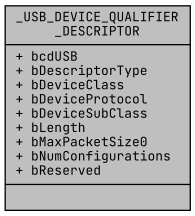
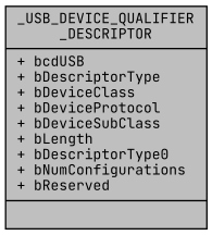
  digraph {
    fontname="JetBrains Mono"
-   n1 [color=black fillcolor=grey75 fontcolor=black fontname="JetBrains Mono" fontsize=10 height=0.2 label="{_USB_DEVICE_QUALIFIER\l_DESCRIPTOR\n|+ bcdUSB\l+ bDescriptorType\l+ bDeviceClass\l+ bDeviceProtocol\l+ bDeviceSubClass\l+ bLength\l+ bMaxPacketSize0\l+ bNumConfigurations\l+ bReserved\l|}" shape=record style=filled width=0.4]
+   n1 [color=black fillcolor=grey75 fontcolor=black fontname="JetBrains Mono" fontsize=10 height=0.2 label="{_USB_DEVICE_QUALIFIER\l_DESCRIPTOR\n|+ bcdUSB\l+ bDescriptorType\l+ bDeviceClass\l+ bDeviceProtocol\l+ bDeviceSubClass\l+ bLength\l+ bDescriptorType0\l+ bNumConfigurations\l+ bReserved\l|}" shape=record style=filled width=0.4]
  }
